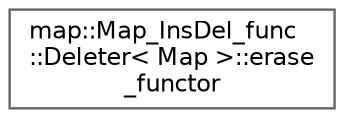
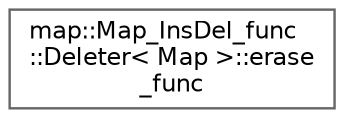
  digraph {
    rankdir=LR
-   n1 [color=grey40 fillcolor=white fontname=Helvetica fontsize=10 height=0.2 label="map::Map_InsDel_func\l::Deleter\< Map \>::erase\l_functor" shape=box style=filled width=0.4]
+   n1 [color=grey40 fillcolor=white fontname=Helvetica fontsize=10 height=0.2 label="map::Map_InsDel_func\l::Deleter\< Map \>::erase\l_func" shape=box style=filled width=0.4]
  }
